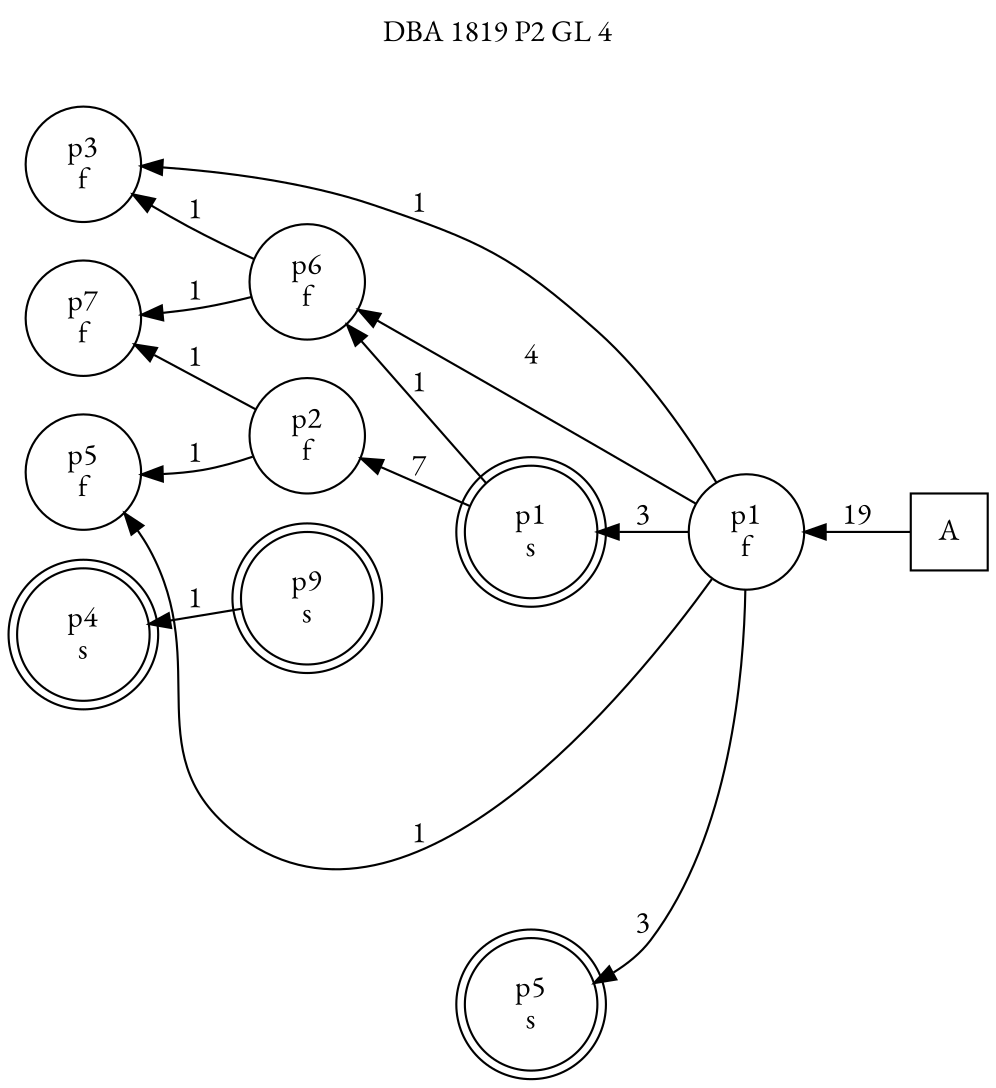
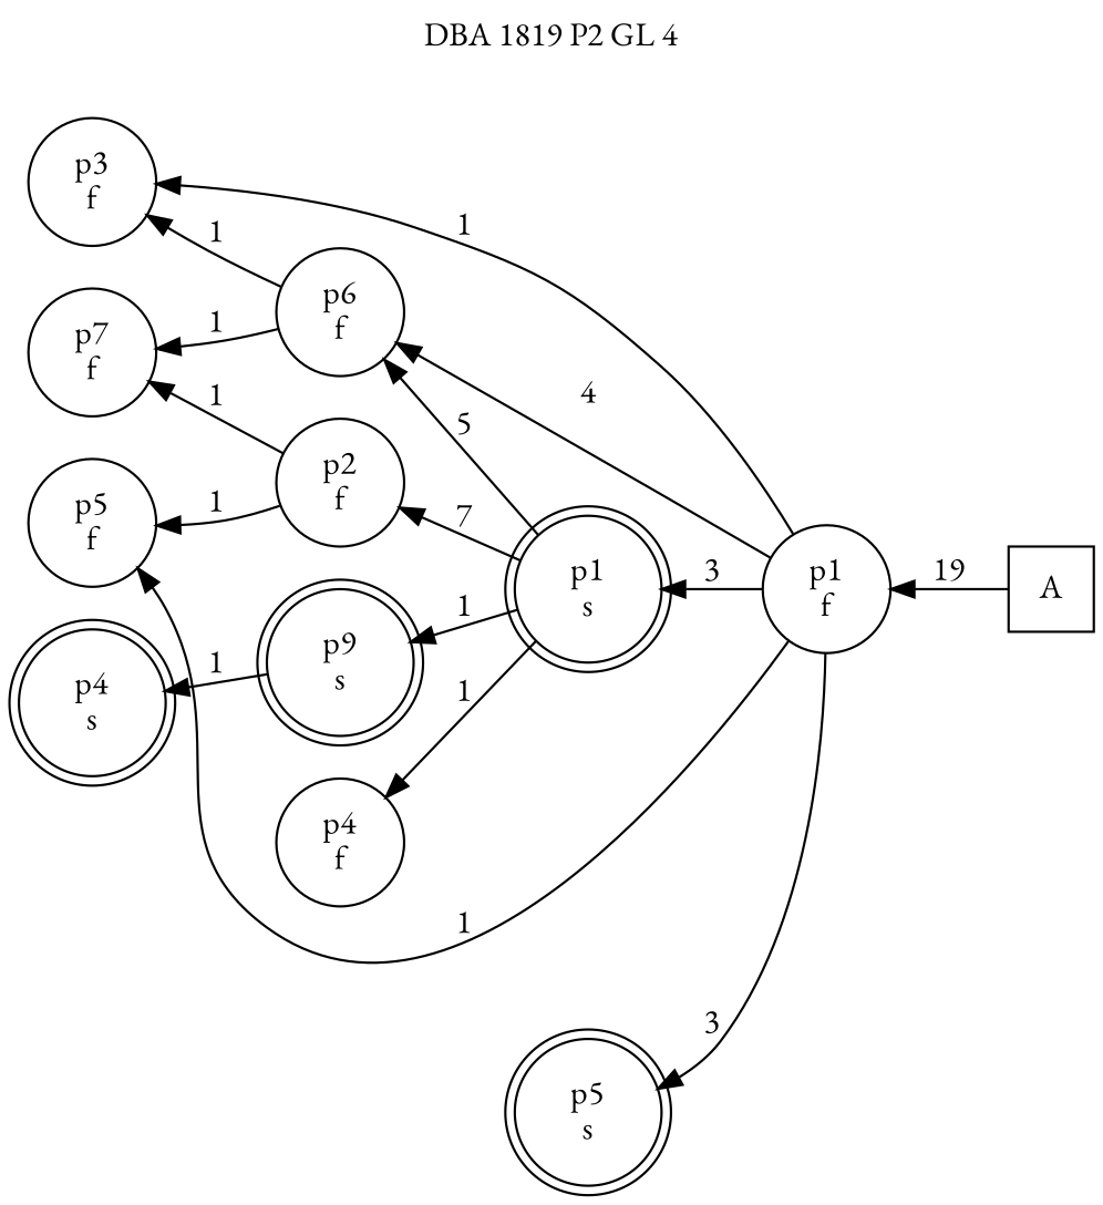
  digraph {
    fontname="EB Garamond"
    label=" DBA 1819 P2 GL 4 "
    labelloc=tl
    rankdir=RL
    node [fontname="EB Garamond" shape=circle]
    edge [fontname="EB Garamond"]
    n1 [label=A shape=square]
    n2 [label="p1\nf"]
    n3 [label="p6\nf"]
    n4 [label="p1\ns" shape=doublecircle]
    n5 [label="p3\nf"]
    n6 [label="p5\nf"]
    n7 [label="p5\ns" shape=doublecircle]
    n8 [label="p7\nf"]
+   n9 [label="p4\nf"]
    n10 [label="p2\nf"]
    n11 [label="p9\ns" shape=doublecircle]
    n12 [label="p4\ns" shape=doublecircle]
    n1 -> n2 [label=19]
    n2 -> n3 [label=4]
    n2 -> n4 [label=3]
    n2 -> n5 [label=1]
    n2 -> n6 [label=1]
    n2 -> n7 [label=3]
    n3 -> n5 [label=1]
    n3 -> n8 [label=1]
-   n4 -> n3 [label=1]
+   n4 -> n3 [label=5]
+   n4 -> n9 [label=1]
    n4 -> n10 [label=7]
+   n4 -> n11 [label=1]
    n10 -> n6 [label=1]
    n10 -> n8 [label=1]
    n11 -> n12 [label=1]
  }
